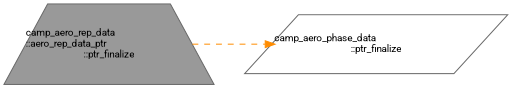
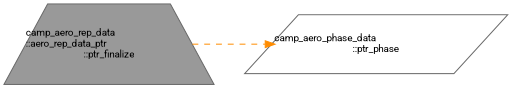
  digraph {
    rankdir=LR
    fontname=Roboto
    node [fontname=Roboto fontsize=10 style=filled]
    n1 [color=gray40 fillcolor=grey60 fontcolor=black height=0.2 label="camp_aero_rep_data\l::aero_rep_data_ptr\l::ptr_finalize" shape=trapezium width=0.4]
-   n2 [color=grey40 fillcolor=white height=0.2 label="camp_aero_phase_data\l::ptr_finalize" shape=parallelogram width=0.4]
+   n2 [color=grey40 fillcolor=white height=0.2 label="camp_aero_phase_data\l::ptr_phase" shape=parallelogram width=0.4]
    n1 -> n2 [color=darkorange fontname=Roboto fontsize=10 labelfontname=Helvetica labelfontsize=10 style=dashed]
  }
